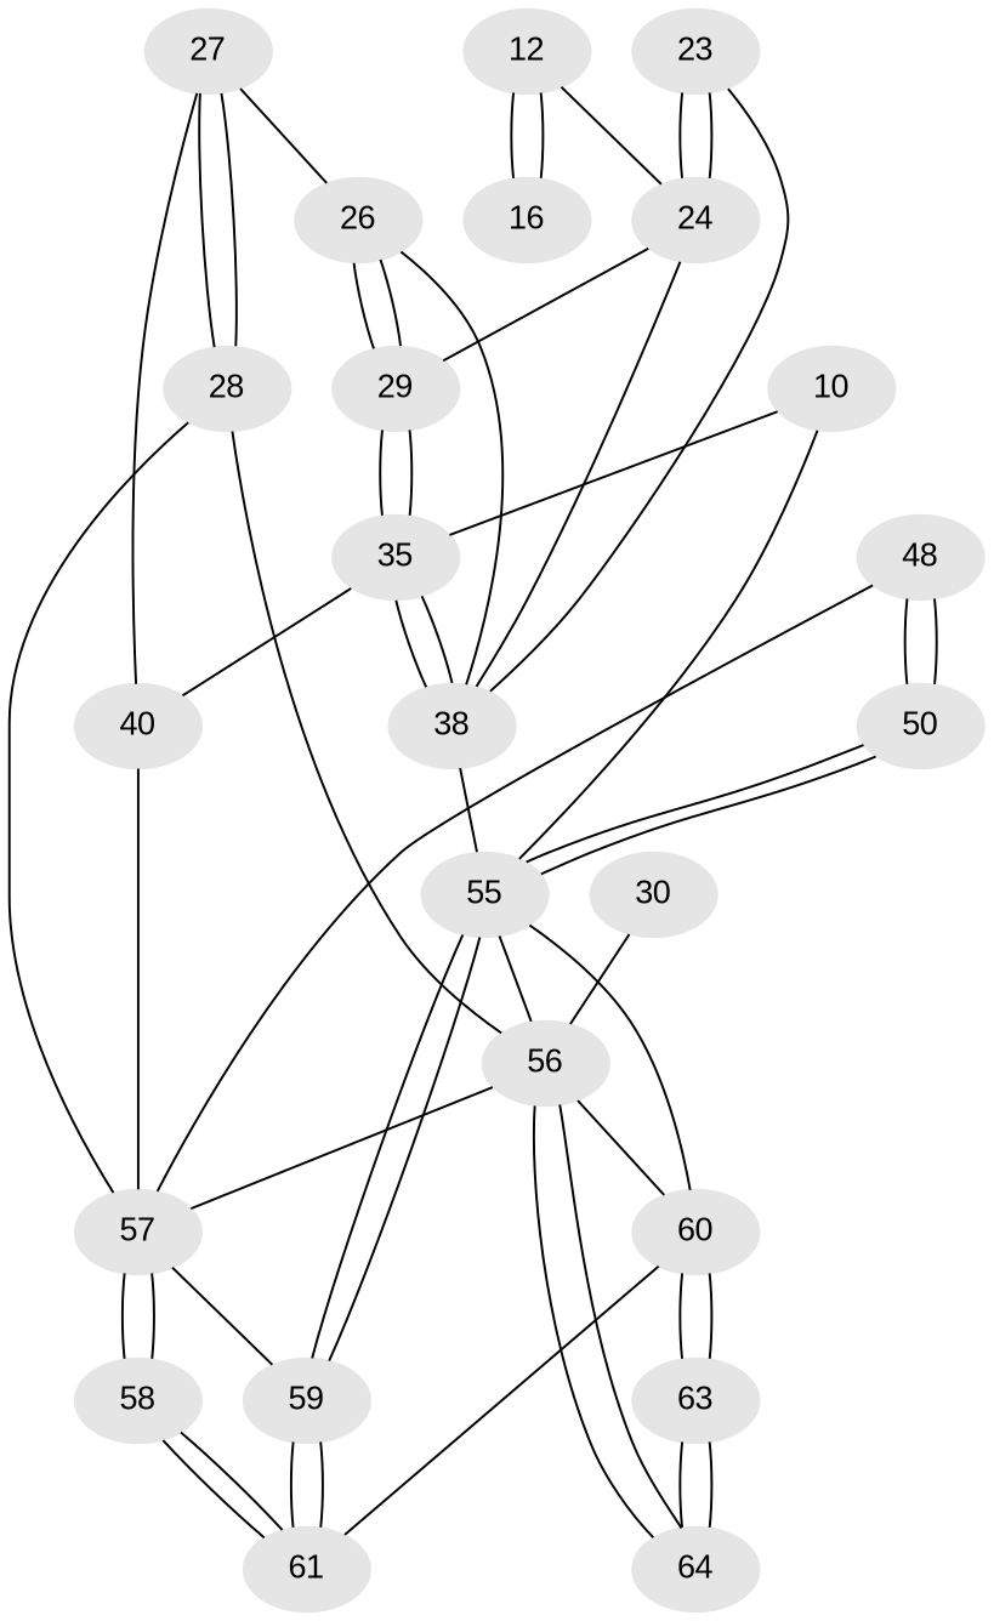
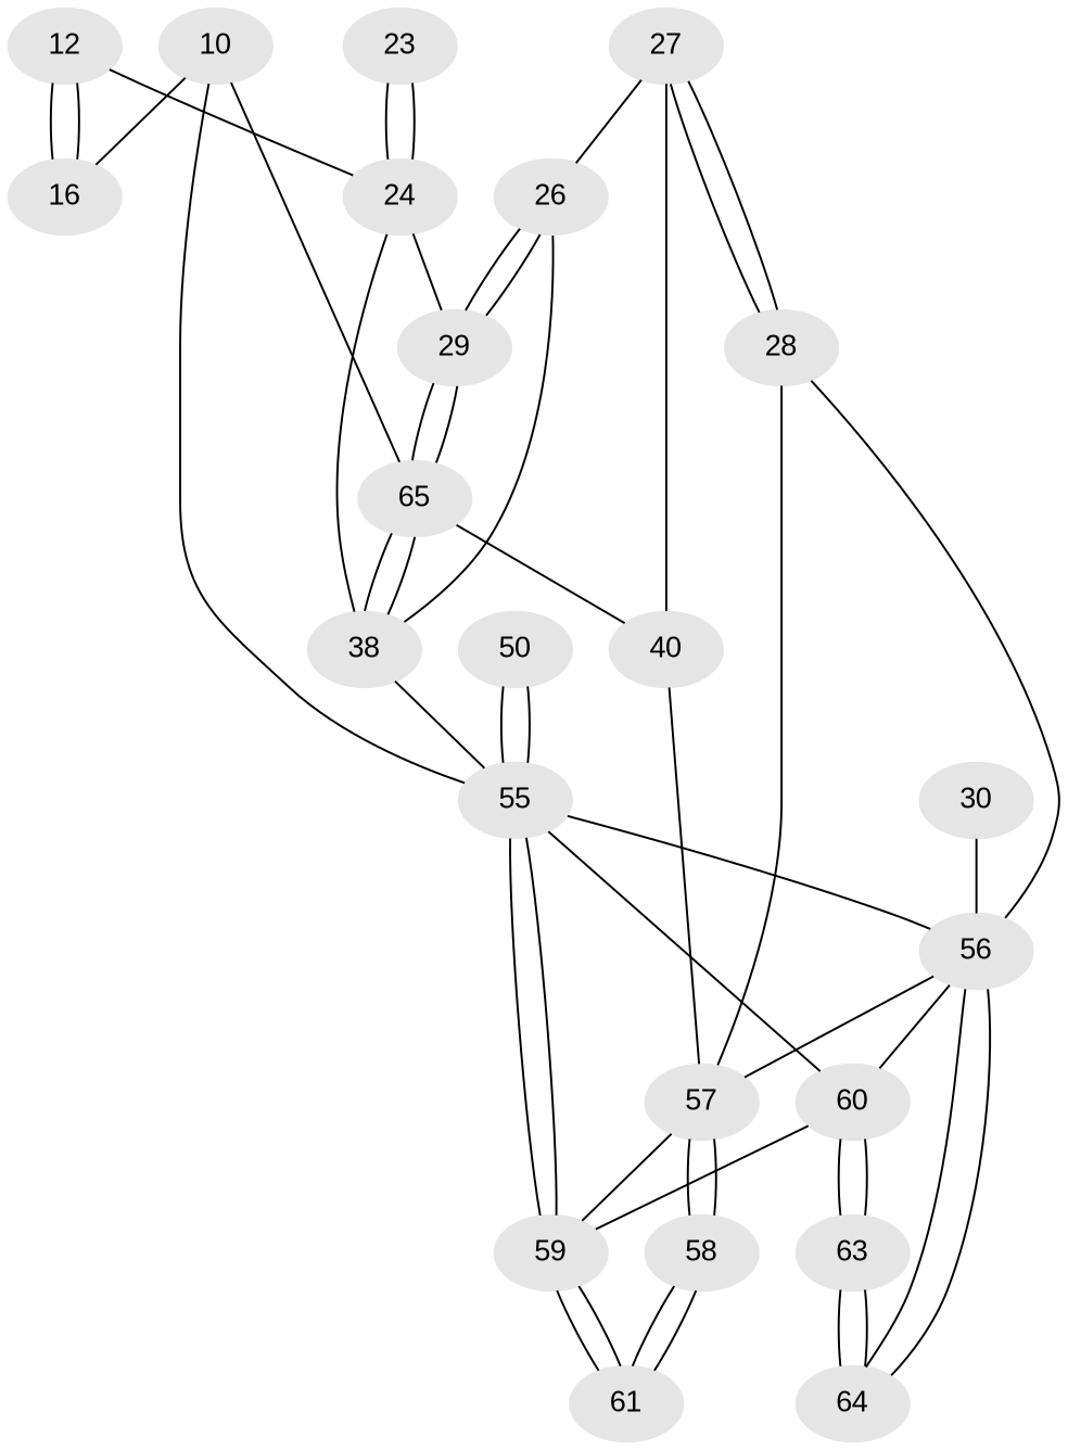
  graph {
    fontname="Liberation Sans"
    node [color=gray90 fontname="Liberation Sans" style=filled]
    edge [fontname="Liberation Sans"]
    10 [super="+9"]
    16 [super="+11"]
    55 [super="+54+45"]
-   35
+   35 [label=65]
    29 [super="+18+17+15"]
    56 [super="+51+31+7"]
    59
    60 [super="+53"]
    12
    24 [super="+14+13"]
    38 [super="+37+22"]
    23
    26
    27 [super="+20+4"]
    28 [super="+3"]
    40 [super="+34+33+36"]
    57 [super="+49+41+44"]
    64
    58
    30
    50 [super="+46+47"]
-   48
    61
    63 [super="+62"]
+   10 -- 16 [weight=2]
    10 -- 55
    10 -- 35
    55 -- 56 [weight=2]
    55 -- 59
    55 -- 59
    55 -- 60
    35 -- 38
    35 -- 38
    35 -- 40
    29 -- 35
    29 -- 35
    56 -- 60
    56 -- 57
    56 -- 64
    56 -- 64
    59 -- 61
    59 -- 61
-   60 -- 61
+   60 -- 59
    60 -- 63 [weight=2]
    60 -- 63
    12 -- 16 [weight=2]
    12 -- 16
    12 -- 24
    24 -- 29
    24 -- 38
    38 -- 55 [weight=2]
    23 -- 24 [weight=2]
    23 -- 24
-   23 -- 38
    26 -- 29 [weight=2]
    26 -- 29
    26 -- 38
    27 -- 26 [weight=2]
    27 -- 28 [weight=2]
    27 -- 28
    27 -- 40 [weight=2]
    28 -- 56
    28 -- 57 [weight=2]
    40 -- 57
    57 -- 59
    57 -- 58 [weight=2]
    57 -- 58
    58 -- 61
    58 -- 61
    30 -- 56 [weight=3]
    50 -- 55 [weight=2]
    50 -- 55
-   48 -- 57
-   48 -- 50 [weight=2]
-   48 -- 50
    63 -- 64 [weight=2]
    63 -- 64
  }
